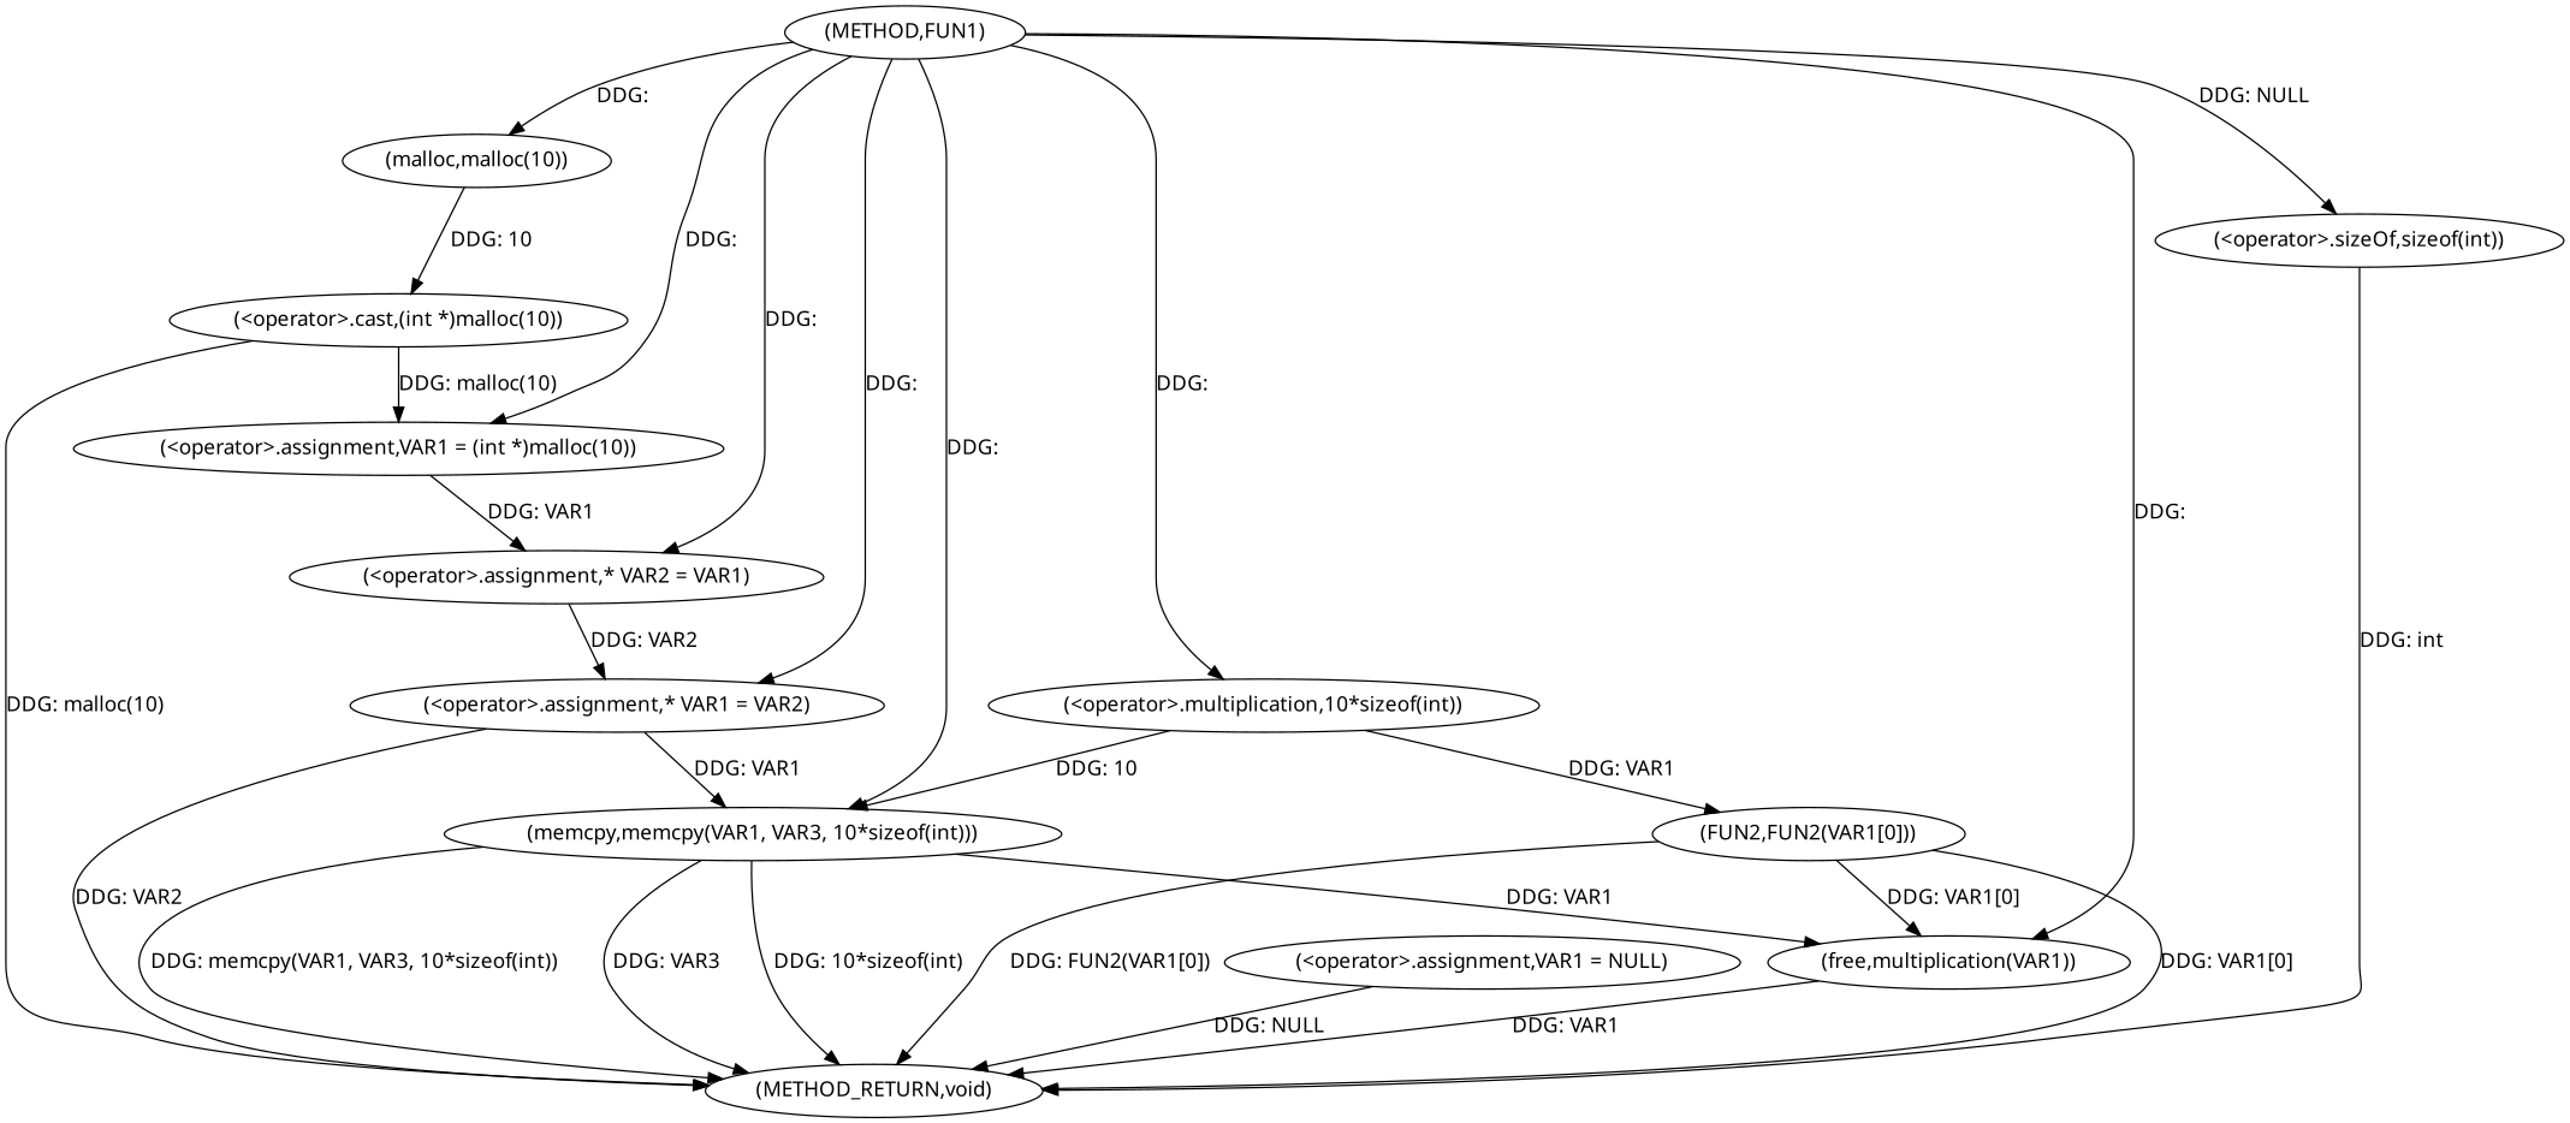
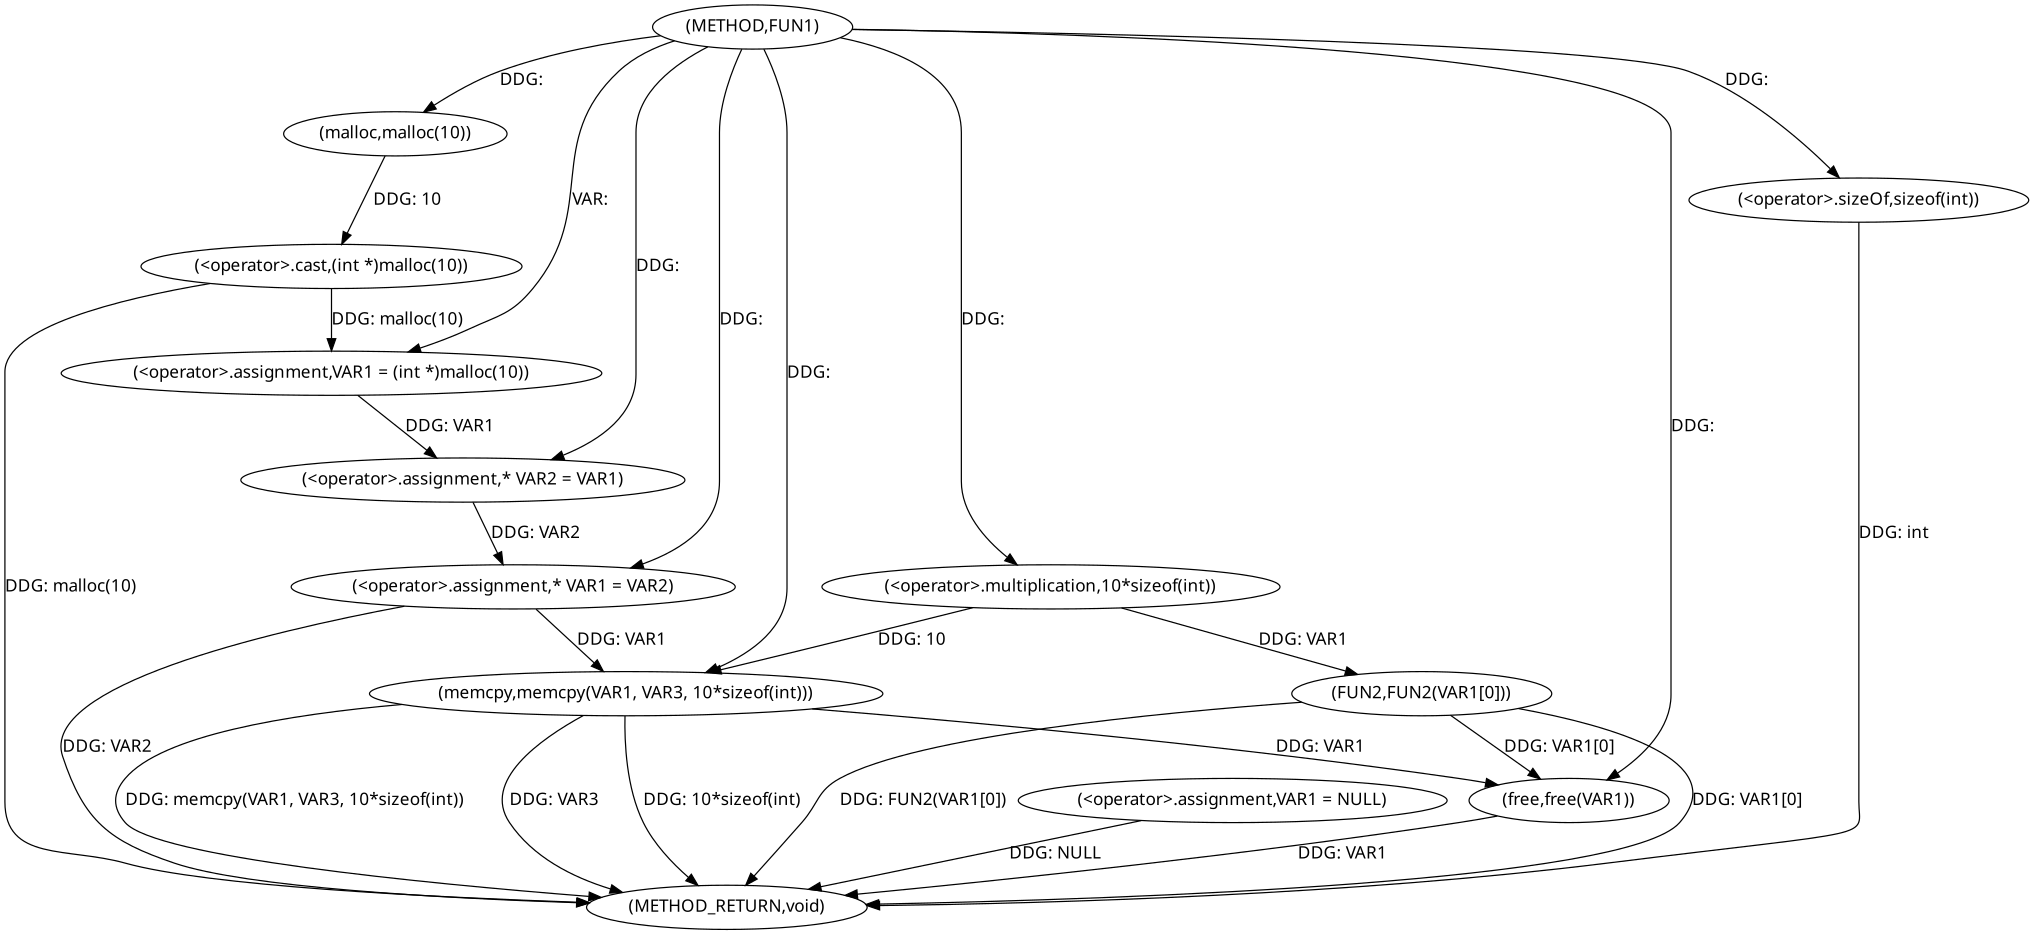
  digraph {
    fontname="Noto Sans"
    node [fontname="Noto Sans"]
    edge [fontname="Noto Sans"]
    n1 [label="(METHOD,FUN1)"]
    n2 [label="(<operator>.assignment,VAR1 = (int *)malloc(10))"]
    n3 [label="(malloc,malloc(10))"]
    n4 [label="(<operator>.assignment,* VAR2 = VAR1)"]
    n5 [label="(<operator>.assignment,* VAR1 = VAR2)"]
    n6 [label="(memcpy,memcpy(VAR1, VAR3, 10*sizeof(int)))"]
    n7 [label="(<operator>.multiplication,10*sizeof(int))"]
    n8 [label="(<operator>.sizeOf,sizeof(int))"]
-   n9 [label="(free,multiplication(VAR1))"]
+   n9 [label="(free,free(VAR1))"]
    n10 [label="(<operator>.assignment,VAR1 = NULL)"]
    n11 [label="(METHOD_RETURN,void)"]
    n12 [label="(<operator>.cast,(int *)malloc(10))"]
    n13 [label="(FUN2,FUN2(VAR1[0]))"]
-   n1 -> n2 [label="DDG: "]
+   n1 -> n2 [label="VAR: "]
    n1 -> n3 [label="DDG: "]
    n1 -> n4 [label="DDG: "]
    n1 -> n5 [label="DDG: "]
    n1 -> n6 [label="DDG: "]
    n1 -> n7 [label="DDG: "]
-   n1 -> n8 [label="DDG: NULL"]
+   n1 -> n8 [label="DDG: "]
    n1 -> n9 [label="DDG: "]
    n2 -> n4 [label="DDG: VAR1"]
    n3 -> n12 [label="DDG: 10"]
    n4 -> n5 [label="DDG: VAR2"]
    n5 -> n6 [label="DDG: VAR1"]
    n5 -> n11 [label="DDG: VAR2"]
    n6 -> n9 [label="DDG: VAR1"]
    n6 -> n11 [label="DDG: memcpy(VAR1, VAR3, 10*sizeof(int))"]
    n6 -> n11 [label="DDG: VAR3"]
    n6 -> n11 [label="DDG: 10*sizeof(int)"]
    n7 -> n6 [label="DDG: 10"]
    n7 -> n13 [label="DDG: VAR1"]
    n8 -> n11 [label="DDG: int"]
    n9 -> n11 [label="DDG: VAR1"]
    n10 -> n11 [label="DDG: NULL"]
    n12 -> n2 [label="DDG: malloc(10)"]
    n12 -> n11 [label="DDG: malloc(10)"]
    n13 -> n9 [label="DDG: VAR1[0]"]
    n13 -> n11 [label="DDG: VAR1[0]"]
    n13 -> n11 [label="DDG: FUN2(VAR1[0])"]
  }
